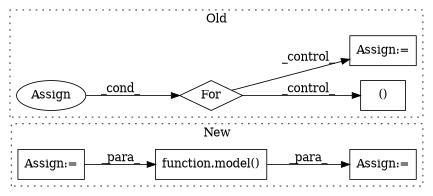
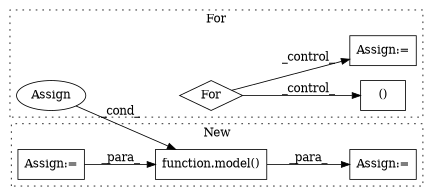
  digraph {
    fontname="DejaVu Serif"
    rankdir=LR
    node [a=68 fontname="DejaVu Serif" l=3 shape=box]
    edge [fontname="DejaVu Serif"]
    n1 [a=54 l=20 label="()" s=8929]
    n2 [a=87 l=7 label=Assign s=8493 shape=ellipse]
    n3 [label="Assign:=" s=8566]
    n4 [a=107 l="4,10" label=For s="8489,8550" shape=diamond]
    n5 [a=75 l="6,1" label="function.model()" s="9198,9207"]
    n6 [label="Assign:=" s=9195]
    n7 [label="Assign:=" s=9150]
    subgraph cluster_1 {
-     label=Old
+     label=For
      style=dotted
      n1
      n2
      n3
      n4
    }
    subgraph cluster_2 {
      label=New
      style=dotted
      n5
      n6
      n7
    }
-   n2 -> n4 [label=_cond_]
+   n2 -> n5 [label=_cond_]
    n4 -> n1 [label=_control_]
    n4 -> n3 [label=_control_]
    n5 -> n6 [label=_para_]
    n7 -> n5 [label=_para_]
  }
